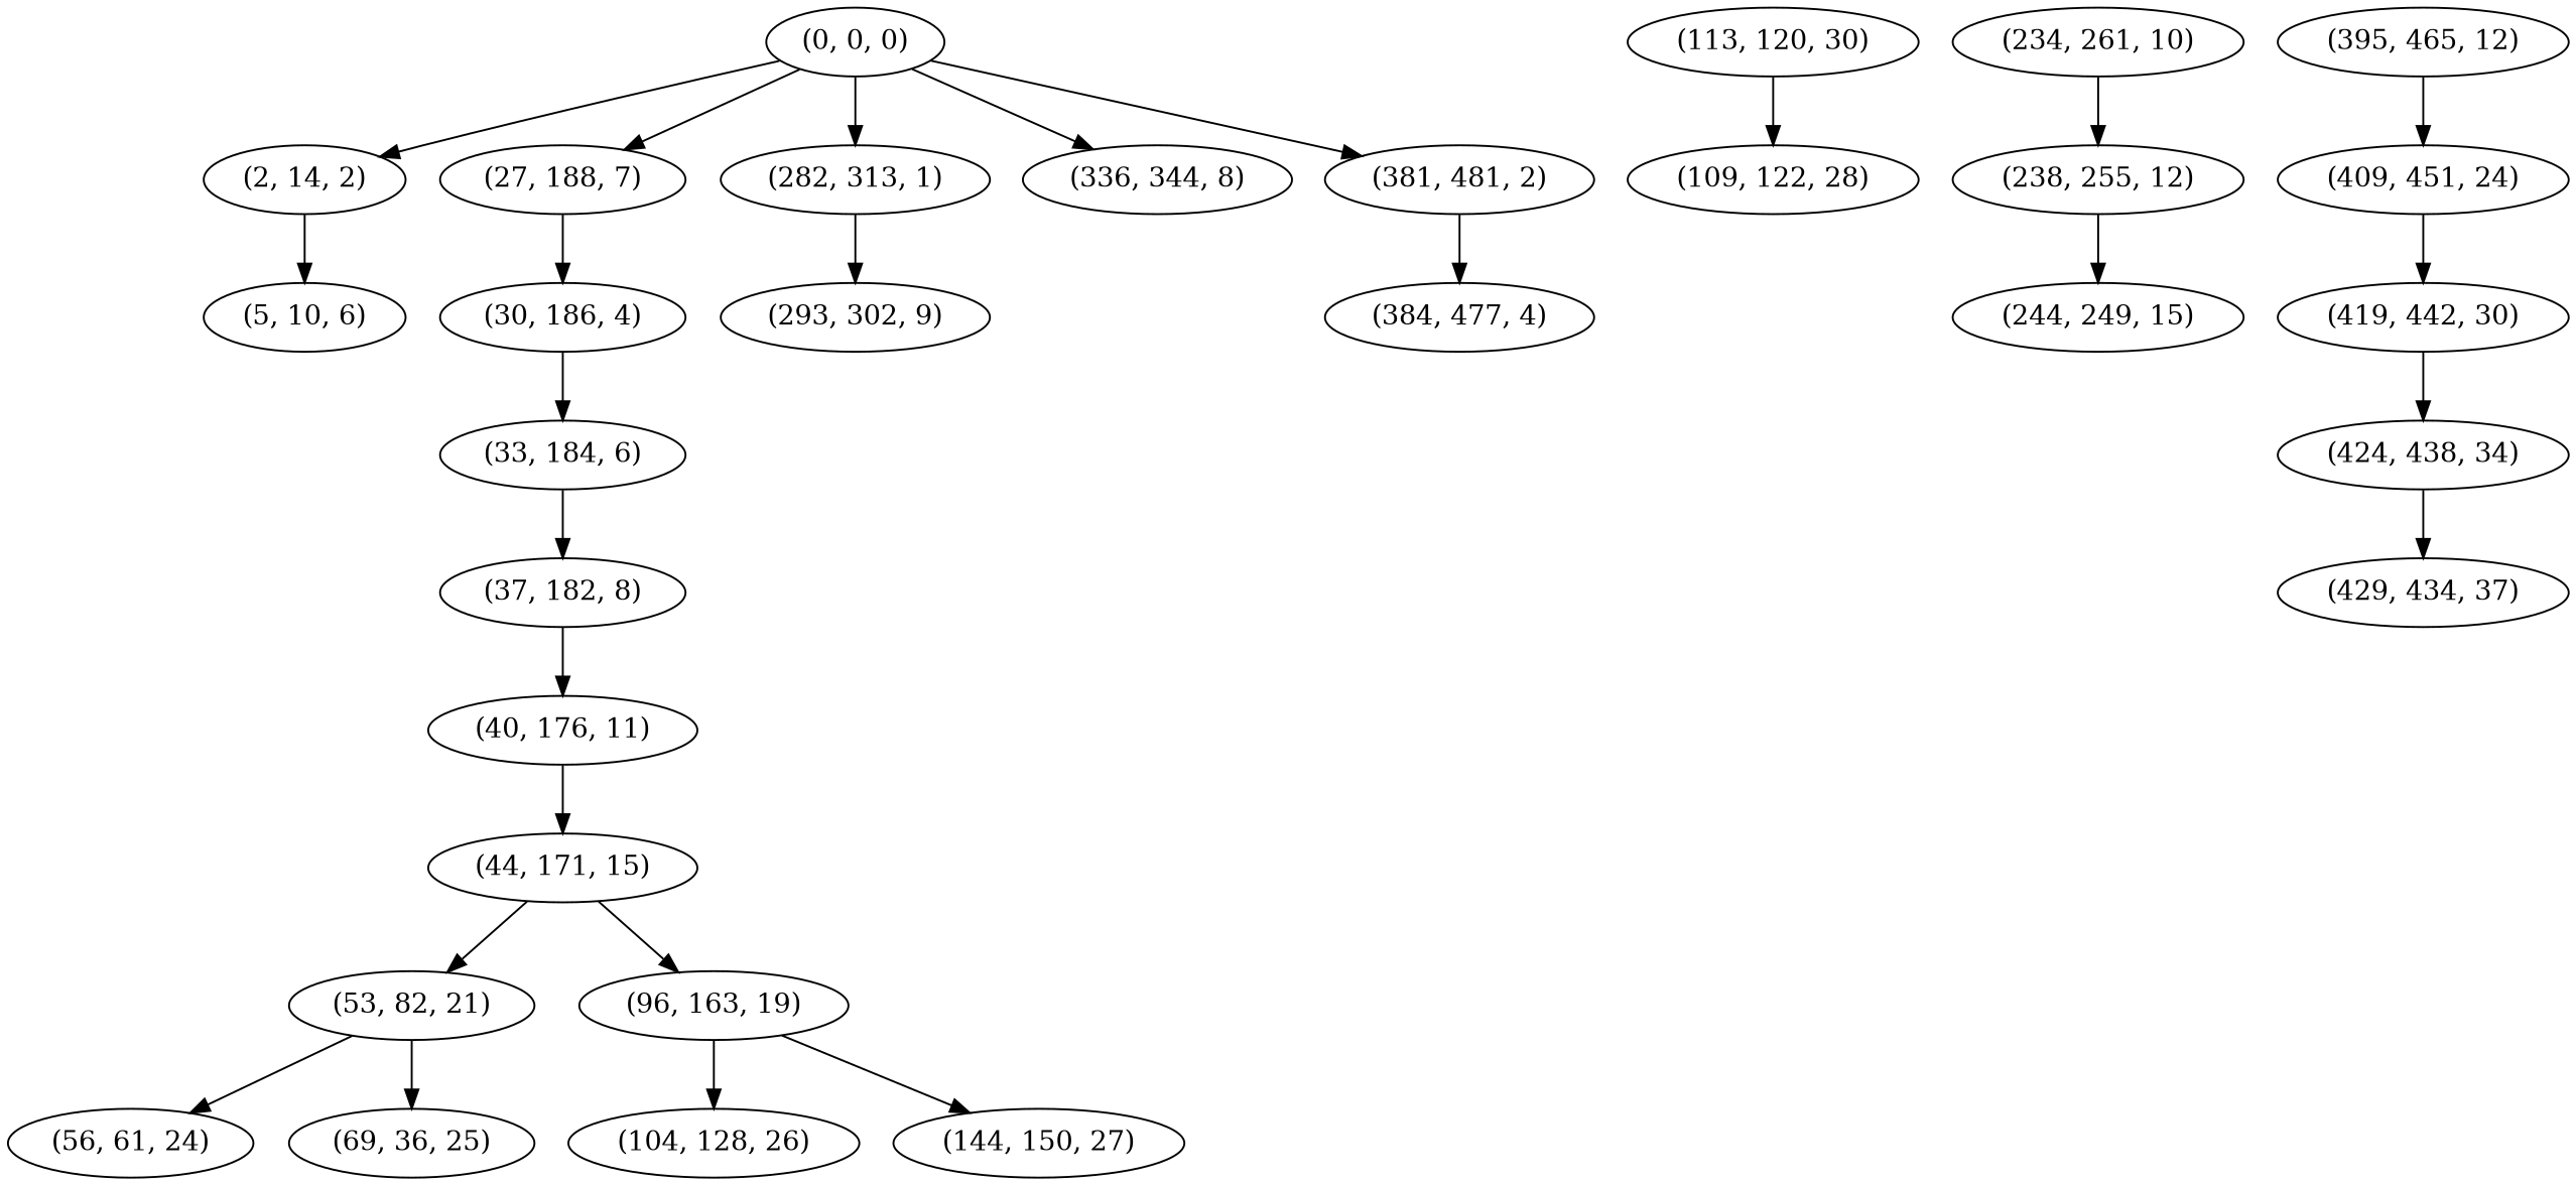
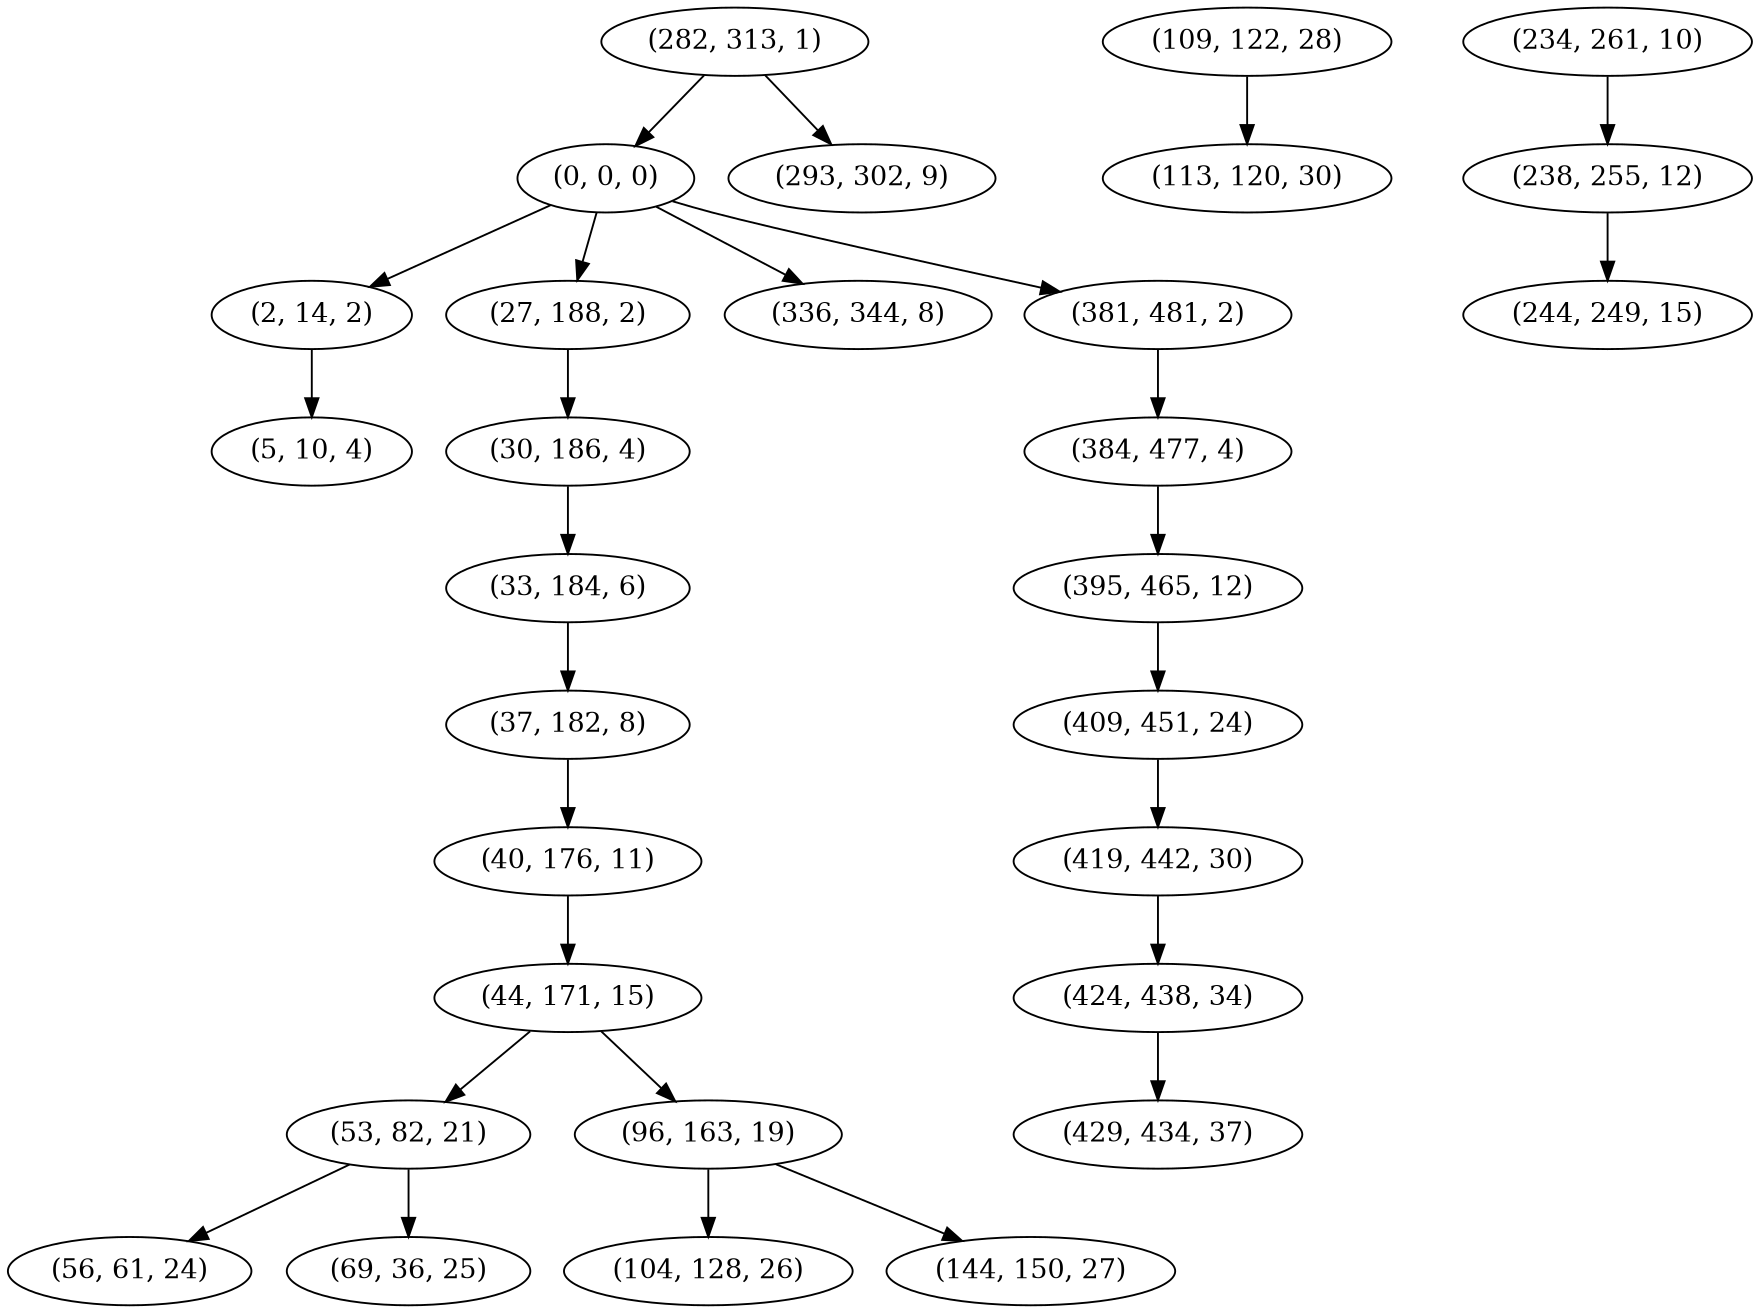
  digraph {
    "(0, 0, 0)"
    "(2, 14, 2)"
-   "(27, 188, 2)" [label="(27, 188, 7)"]
+   "(27, 188, 2)"
    "(282, 313, 1)"
    "(336, 344, 8)"
    "(381, 481, 2)"
-   "(5, 10, 4)" [label="(5, 10, 6)"]
+   "(5, 10, 4)"
    "(30, 186, 4)"
    "(293, 302, 9)"
    "(384, 477, 4)"
    "(33, 184, 6)"
    "(37, 182, 8)"
    "(40, 176, 11)"
    "(44, 171, 15)"
    "(53, 82, 21)"
    "(96, 163, 19)"
    "(56, 61, 24)"
    n18 [label="(69, 36, 25)"]
    "(104, 128, 26)"
    "(144, 150, 27)"
    "(109, 122, 28)"
    "(113, 120, 30)"
    "(234, 261, 10)"
    "(238, 255, 12)"
    "(244, 249, 15)"
    "(395, 465, 12)"
    "(409, 451, 24)"
    "(419, 442, 30)"
    "(424, 438, 34)"
    "(429, 434, 37)"
    "(0, 0, 0)" -> "(2, 14, 2)"
    "(0, 0, 0)" -> "(27, 188, 2)"
-   "(0, 0, 0)" -> "(282, 313, 1)"
+   "(282, 313, 1)" -> "(0, 0, 0)"
    "(0, 0, 0)" -> "(336, 344, 8)"
    "(0, 0, 0)" -> "(381, 481, 2)"
    "(2, 14, 2)" -> "(5, 10, 4)"
    "(27, 188, 2)" -> "(30, 186, 4)"
    "(282, 313, 1)" -> "(293, 302, 9)"
    "(381, 481, 2)" -> "(384, 477, 4)"
    "(30, 186, 4)" -> "(33, 184, 6)"
+   "(384, 477, 4)" -> "(395, 465, 12)"
    "(33, 184, 6)" -> "(37, 182, 8)"
    "(37, 182, 8)" -> "(40, 176, 11)"
    "(40, 176, 11)" -> "(44, 171, 15)"
    "(44, 171, 15)" -> "(53, 82, 21)"
    "(44, 171, 15)" -> "(96, 163, 19)"
    "(53, 82, 21)" -> "(56, 61, 24)"
    "(53, 82, 21)" -> n18
    "(96, 163, 19)" -> "(104, 128, 26)"
    "(96, 163, 19)" -> "(144, 150, 27)"
-   "(113, 120, 30)" -> "(109, 122, 28)"
+   "(109, 122, 28)" -> "(113, 120, 30)"
    "(234, 261, 10)" -> "(238, 255, 12)"
    "(238, 255, 12)" -> "(244, 249, 15)"
    "(395, 465, 12)" -> "(409, 451, 24)"
    "(409, 451, 24)" -> "(419, 442, 30)"
    "(419, 442, 30)" -> "(424, 438, 34)"
    "(424, 438, 34)" -> "(429, 434, 37)"
  }
